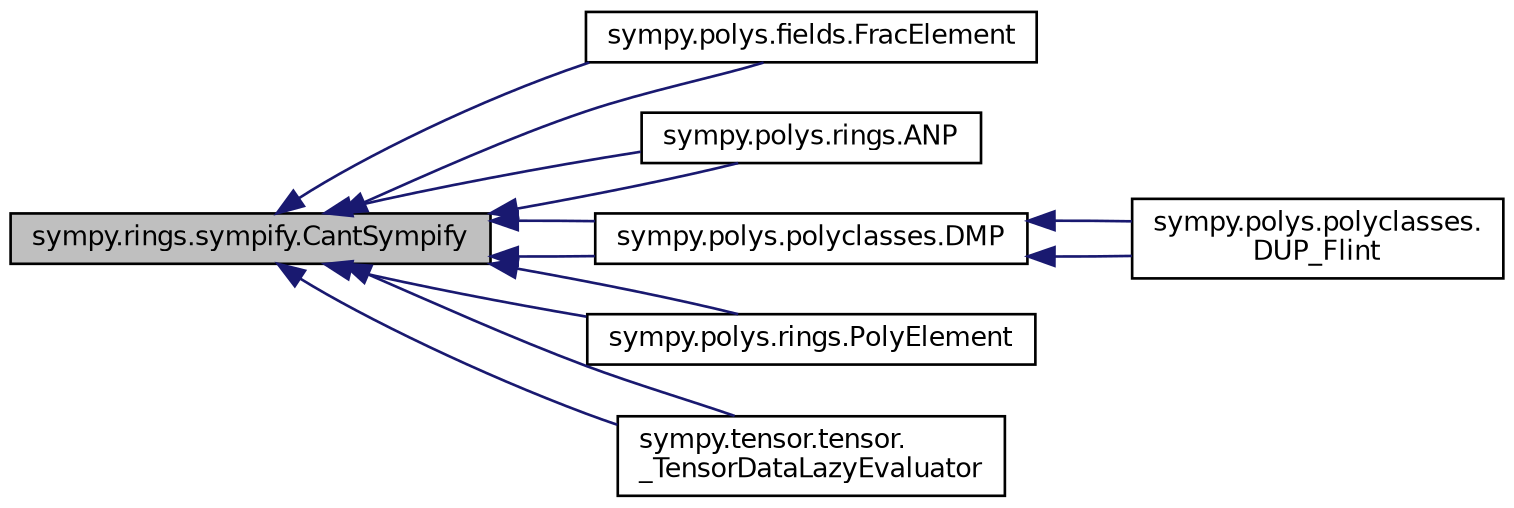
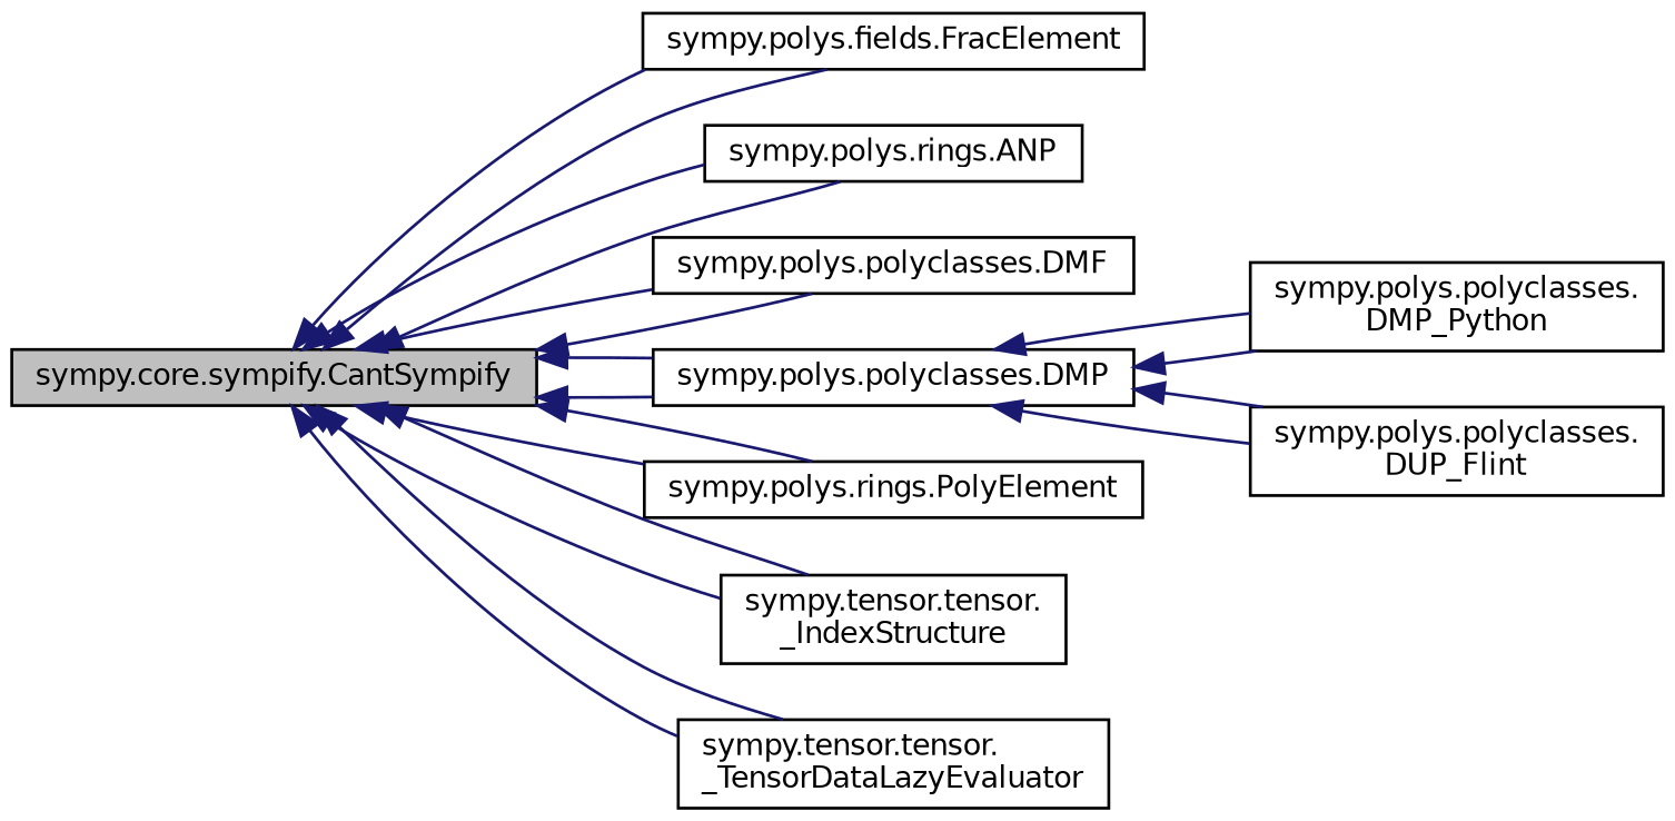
  digraph {
    rankdir=LR
    node [color=black fillcolor=white fontname=Helvetica fontsize=10 shape=record style=filled]
    edge [color=midnightblue dir=back fontname=Helvetica fontsize=10 labelfontname=Helvetica labelfontsize=10 style=solid]
-   n1 [fillcolor=grey75 fontcolor=black height=0.2 label="sympy.rings.sympify.CantSympify" width=0.4]
+   n1 [fillcolor=grey75 fontcolor=black height=0.2 label="sympy.core.sympify.CantSympify" width=0.4]
    n2 [height=0.2 label="sympy.polys.fields.FracElement" width=0.4]
    n3 [height=0.2 label="sympy.polys.rings.ANP" width=0.4]
+   n4 [height=0.2 label="sympy.polys.polyclasses.DMF" width=0.4]
    n5 [height=0.2 label="sympy.polys.polyclasses.DMP" width=0.4]
    n6 [height=0.2 label="sympy.polys.rings.PolyElement" width=0.4]
+   n7 [height=0.2 label="sympy.tensor.tensor.\l_IndexStructure" width=0.4]
    n8 [height=0.2 label="sympy.tensor.tensor.\l_TensorDataLazyEvaluator" width=0.4]
+   n9 [height=0.2 label="sympy.polys.polyclasses.\lDMP_Python" width=0.4]
    n10 [height=0.2 label="sympy.polys.polyclasses.\lDUP_Flint" width=0.4]
    n1 -> n2
    n1 -> n2
    n1 -> n3
    n1 -> n3
+   n1 -> n4
+   n1 -> n4
    n1 -> n5
    n1 -> n5
    n1 -> n6
    n1 -> n6
+   n1 -> n7
+   n1 -> n7
    n1 -> n8
    n1 -> n8
+   n5 -> n9
+   n5 -> n9
    n5 -> n10
    n5 -> n10
  }
